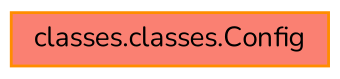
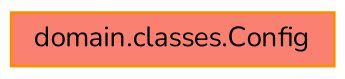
  digraph {
    rankdir=LR
    fontname=Nunito
-   n1 [color=darkorange fillcolor=salmon fontname=Nunito fontsize=10 height=0.2 label="classes.classes.Config" shape=record style=filled width=0.4]
+   n1 [color=darkorange fillcolor=salmon fontname=Nunito fontsize=10 height=0.2 label="domain.classes.Config" shape=record style=filled width=0.4]
  }
